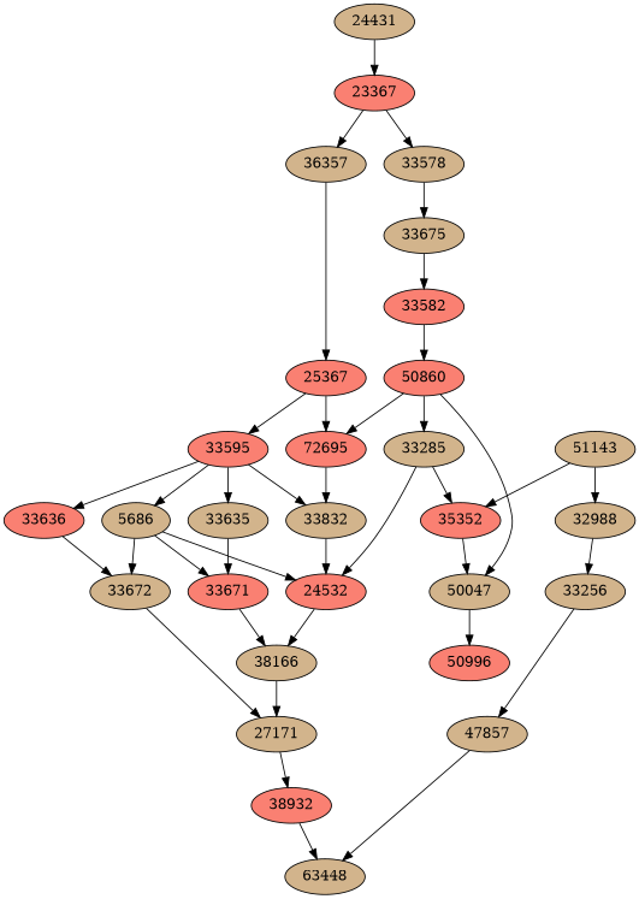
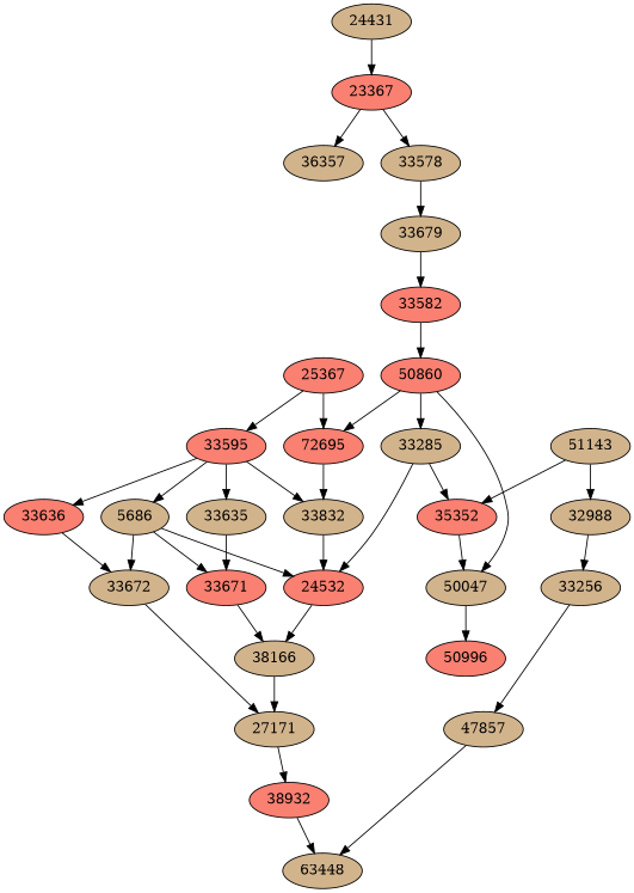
  strict digraph {
    node [fillcolor=tan style=filled]
    n1 [label=63448]
    n2 [fillcolor=salmon label=38932]
    n3 [label=47857]
    n4 [fillcolor=salmon label=50996]
    n5 [label=27171]
    n6 [label=33256]
    n7 [label=50047]
    n8 [label=33672]
    n9 [label=38166]
    n10 [label=32988]
    n11 [fillcolor=salmon label=35352]
    n12 [fillcolor=salmon label=50860]
    n13 [label=33285]
    n14 [fillcolor=salmon label=72695]
    n15 [fillcolor=salmon label=24532]
    n16 [label=33832]
    n17 [fillcolor=salmon label=33636]
    n18 [label=5686]
    n19 [fillcolor=salmon label=33671]
    n20 [label=51143]
    n21 [fillcolor=salmon label=33582]
    n22 [fillcolor=salmon label=33595]
    n23 [label=33635]
-   n24 [label=33675]
+   n24 [label=33679]
    n25 [fillcolor=salmon label=25367]
    n26 [label=33578]
    n27 [label=36357]
    n28 [fillcolor=salmon label=23367]
    n29 [label=24431]
    n2 -> n1
    n3 -> n1
    n5 -> n2
    n6 -> n3
    n7 -> n4
    n8 -> n5
    n9 -> n5
    n10 -> n6
    n11 -> n7
    n12 -> n7
    n12 -> n13
    n12 -> n14
    n13 -> n11
    n13 -> n15
    n14 -> n16
    n15 -> n9
    n16 -> n15
    n17 -> n8
    n18 -> n8
    n18 -> n15
    n18 -> n19
    n19 -> n9
    n20 -> n10
    n20 -> n11
    n21 -> n12
    n22 -> n16
    n22 -> n17
    n22 -> n18
    n22 -> n23
    n23 -> n19
    n24 -> n21
    n25 -> n14
    n25 -> n22
    n26 -> n24
-   n27 -> n25
    n28 -> n26
    n28 -> n27
    n29 -> n28
  }
